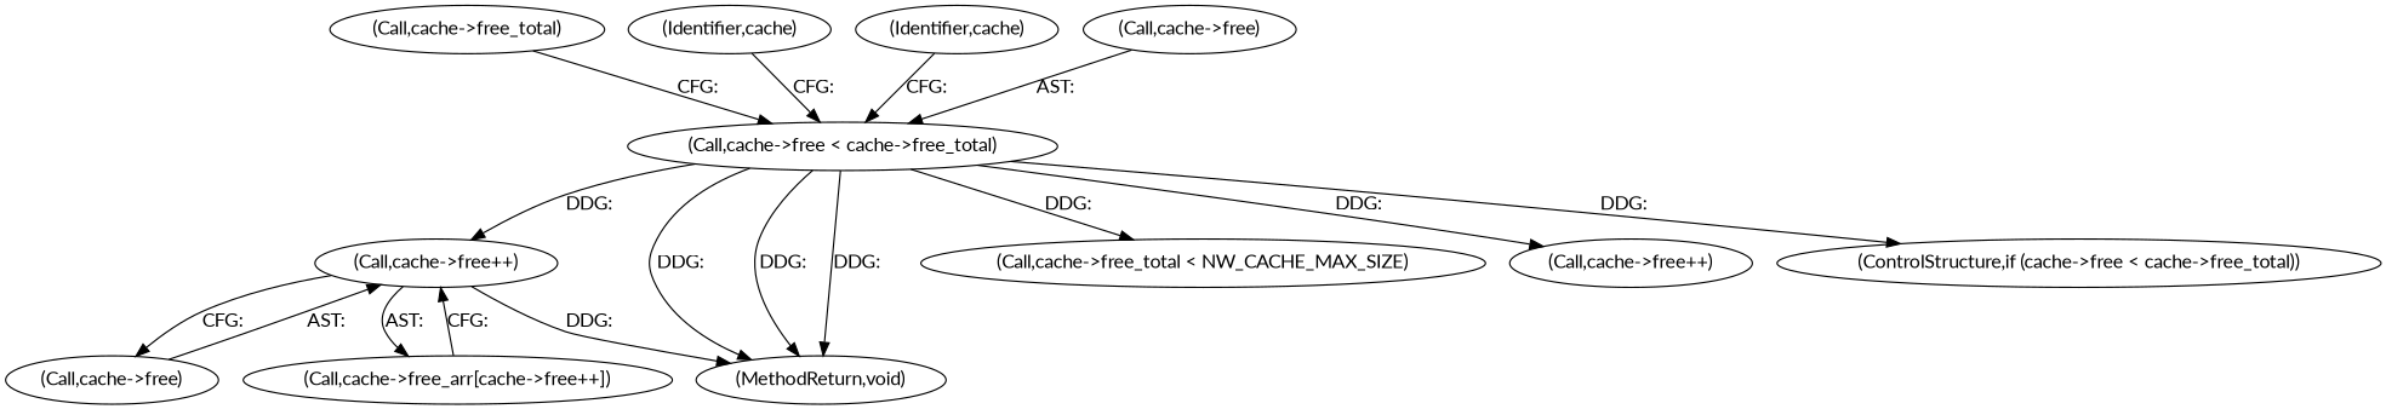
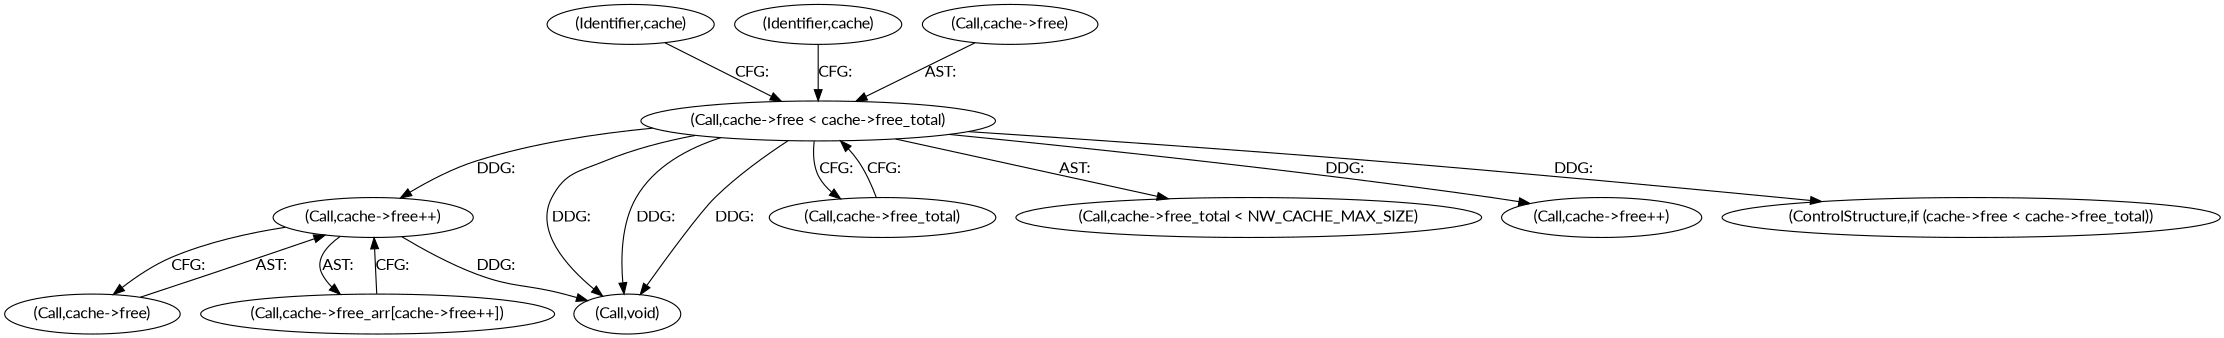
  digraph {
    fontname=Lato
    node [fontname=Lato]
    edge [fontname=Lato]
    n1 [label="(Call,cache->free++)"]
-   n2 [label="(MethodReturn,void)"]
+   n2 [label="(Call,void)"]
    n3 [label="(Call,cache->free)"]
    n4 [label="(Call,cache->free_arr[cache->free++])"]
    n5 [label="(Call,cache->free < cache->free_total)"]
    n6 [label="(Call,cache->free_total)"]
    n7 [label="(Call,cache->free_total < NW_CACHE_MAX_SIZE)"]
    n8 [label="(Call,cache->free++)"]
    n9 [label="(ControlStructure,if (cache->free < cache->free_total))"]
    n10 [label="(Identifier,cache)"]
    n11 [label="(Identifier,cache)"]
    n12 [label="(Call,cache->free)"]
    n1 -> n2 [label="DDG: "]
    n1 -> n3 [label="CFG: "]
    n1 -> n4 [label="AST: "]
    n3 -> n1 [label="AST: "]
    n4 -> n1 [label="CFG: "]
    n5 -> n1 [label="DDG: "]
    n5 -> n2 [label="DDG: "]
    n5 -> n2 [label="DDG: "]
    n5 -> n2 [label="DDG: "]
-   n5 -> n7 [label="DDG: "]
+   n5 -> n6 [label="CFG: "]
+   n5 -> n7 [label="AST: "]
    n5 -> n8 [label="DDG: "]
    n5 -> n9 [label="DDG: "]
    n6 -> n5 [label="CFG: "]
    n10 -> n5 [label="CFG: "]
    n11 -> n5 [label="CFG: "]
    n12 -> n5 [label="AST: "]
  }
